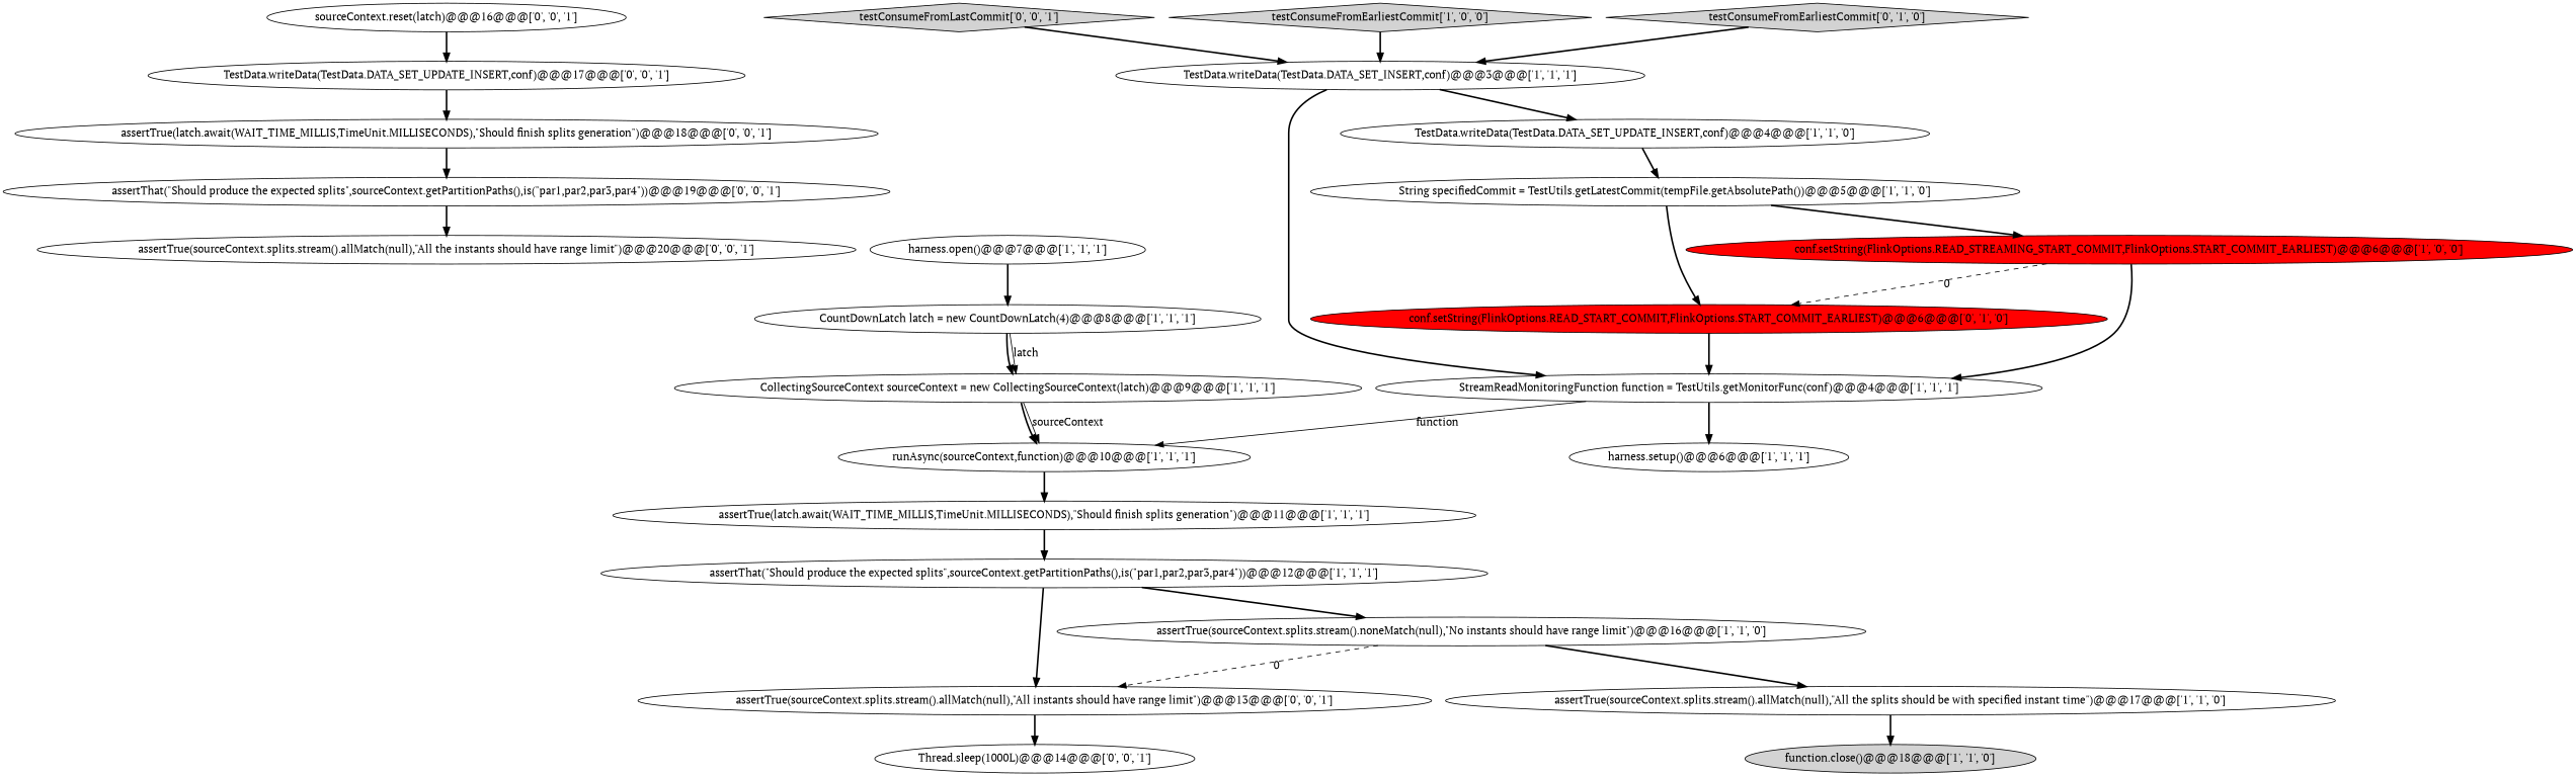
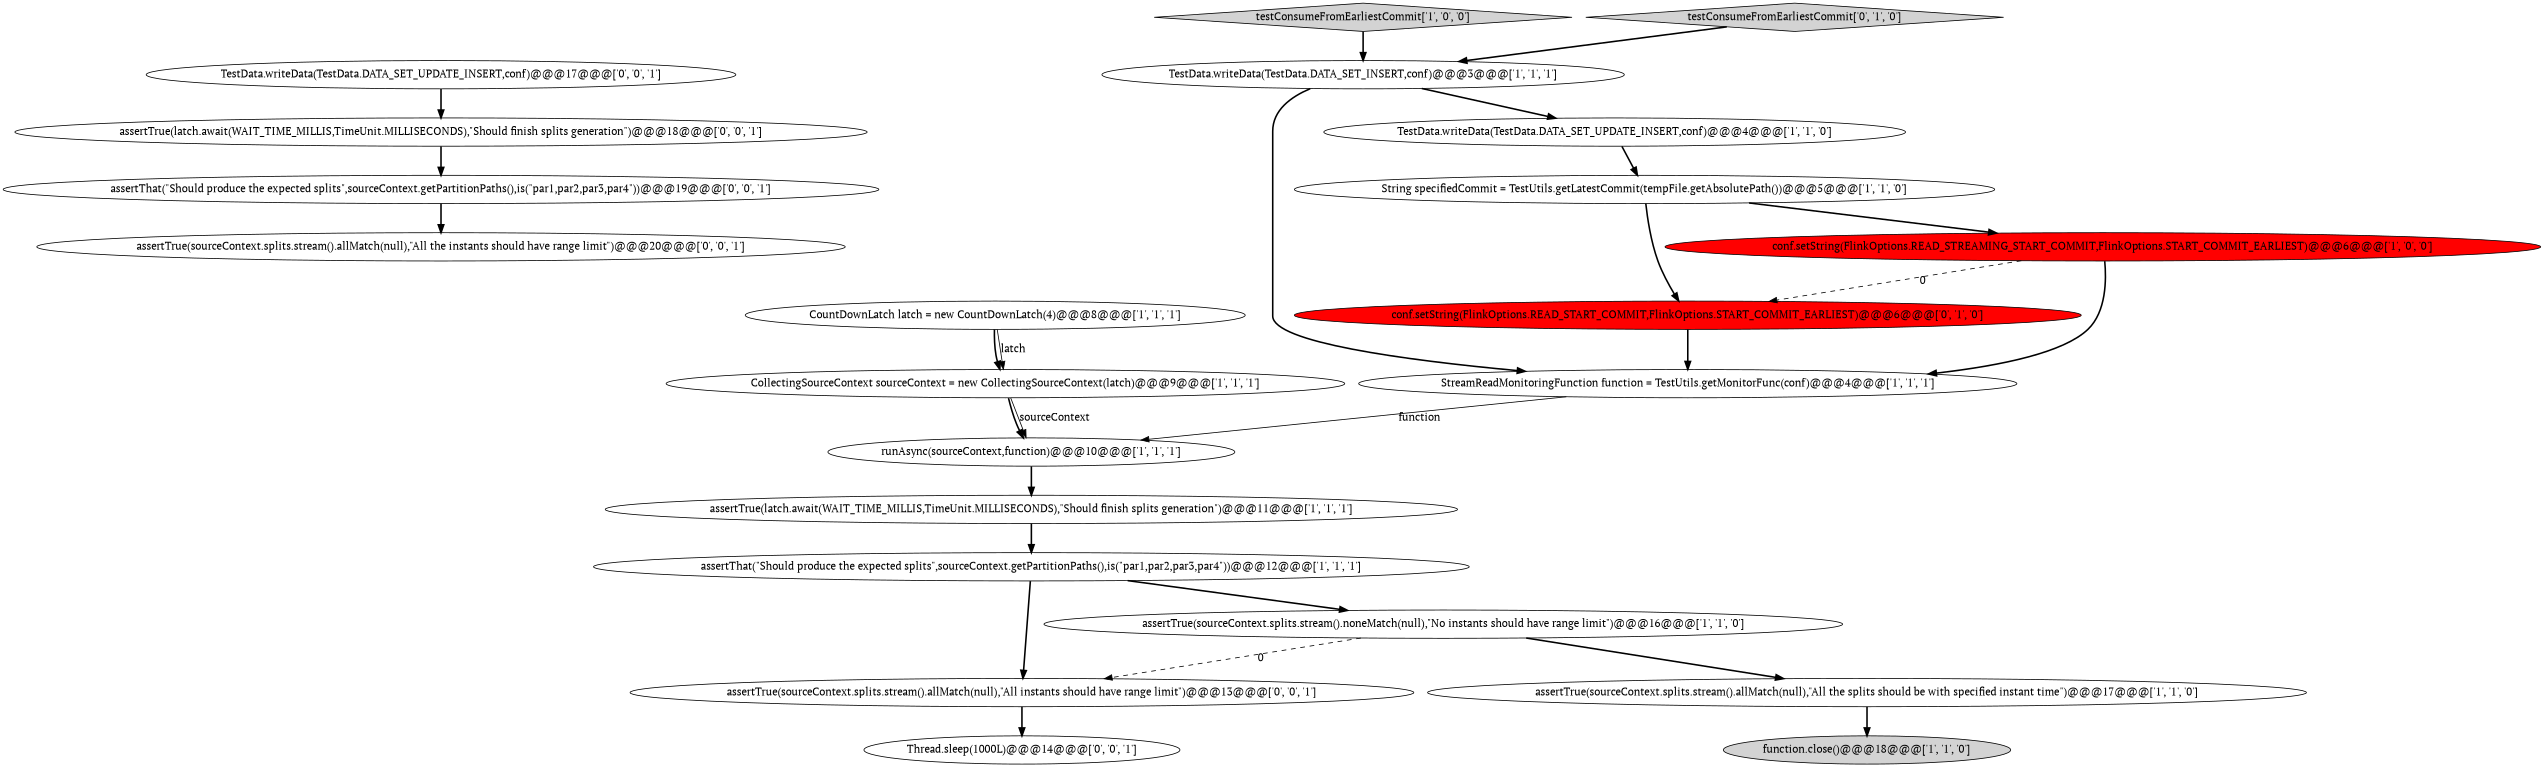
  digraph {
    fontname="PT Serif"
    node [fillcolor=white fontname="PT Serif" shape=ellipse style=filled]
    edge [fontname="PT Serif" style=bold]
    n1 [label="TestData.writeData(TestData.DATA_SET_UPDATE_INSERT,conf)@@@17@@@['0', '0', '1']"]
    n2 [label="assertTrue(latch.await(WAIT_TIME_MILLIS,TimeUnit.MILLISECONDS),\"Should finish splits generation\")@@@18@@@['0', '0', '1']"]
    n3 [label="assertThat(\"Should produce the expected splits\",sourceContext.getPartitionPaths(),is(\"par1,par2,par3,par4\"))@@@19@@@['0', '0', '1']"]
-   n4 [label="harness.open()@@@7@@@['1', '1', '1']"]
    n5 [label="CountDownLatch latch = new CountDownLatch(4)@@@8@@@['1', '1', '1']"]
    n6 [label="CollectingSourceContext sourceContext = new CollectingSourceContext(latch)@@@9@@@['1', '1', '1']"]
    n7 [label="String specifiedCommit = TestUtils.getLatestCommit(tempFile.getAbsolutePath())@@@5@@@['1', '1', '0']"]
    n8 [fillcolor=red label="conf.setString(FlinkOptions.READ_STREAMING_START_COMMIT,FlinkOptions.START_COMMIT_EARLIEST)@@@6@@@['1', '0', '0']"]
    n9 [fillcolor=red label="conf.setString(FlinkOptions.READ_START_COMMIT,FlinkOptions.START_COMMIT_EARLIEST)@@@6@@@['0', '1', '0']"]
    n10 [label="StreamReadMonitoringFunction function = TestUtils.getMonitorFunc(conf)@@@4@@@['1', '1', '1']"]
    n11 [label="runAsync(sourceContext,function)@@@10@@@['1', '1', '1']"]
-   n12 [label="harness.setup()@@@6@@@['1', '1', '1']"]
    n13 [label="assertTrue(sourceContext.splits.stream().allMatch(null),\"All instants should have range limit\")@@@13@@@['0', '0', '1']"]
    n14 [label="Thread.sleep(1000L)@@@14@@@['0', '0', '1']"]
    n15 [label="assertTrue(latch.await(WAIT_TIME_MILLIS,TimeUnit.MILLISECONDS),\"Should finish splits generation\")@@@11@@@['1', '1', '1']"]
    n16 [label="assertTrue(sourceContext.splits.stream().allMatch(null),\"All the splits should be with specified instant time\")@@@17@@@['1', '1', '0']"]
    n17 [fillcolor=lightgray label="function.close()@@@18@@@['1', '1', '0']"]
-   n18 [fillcolor=lightgray label="testConsumeFromLastCommit['0', '0', '1']" shape=diamond]
    n19 [label="TestData.writeData(TestData.DATA_SET_INSERT,conf)@@@3@@@['1', '1', '1']"]
    n20 [label="TestData.writeData(TestData.DATA_SET_UPDATE_INSERT,conf)@@@4@@@['1', '1', '0']"]
    n21 [label="assertThat(\"Should produce the expected splits\",sourceContext.getPartitionPaths(),is(\"par1,par2,par3,par4\"))@@@12@@@['1', '1', '1']"]
    n22 [label="assertTrue(sourceContext.splits.stream().noneMatch(null),\"No instants should have range limit\")@@@16@@@['1', '1', '0']"]
-   n23 [label="sourceContext.reset(latch)@@@16@@@['0', '0', '1']"]
    n24 [fillcolor=lightgray label="testConsumeFromEarliestCommit['1', '0', '0']" shape=diamond]
    n25 [label="assertTrue(sourceContext.splits.stream().allMatch(null),\"All the instants should have range limit\")@@@20@@@['0', '0', '1']"]
    n26 [fillcolor=lightgray label="testConsumeFromEarliestCommit['0', '1', '0']" shape=diamond]
    n1 -> n2
    n2 -> n3
    n3 -> n25
-   n4 -> n5
    n5 -> n6 [label=latch style=solid]
    n5 -> n6
    n6 -> n11
    n6 -> n11 [label=sourceContext style=solid]
    n7 -> n8
    n7 -> n9
    n8 -> n9 [label=0 style=dashed]
    n8 -> n10
    n9 -> n10
    n10 -> n11 [label=function style=solid]
-   n10 -> n12
    n11 -> n15
    n13 -> n14
    n15 -> n21
    n16 -> n17
-   n18 -> n19
    n19 -> n10
    n19 -> n20
    n20 -> n7
    n21 -> n13
    n21 -> n22
    n22 -> n13 [label=0 style=dashed]
    n22 -> n16
-   n23 -> n1
    n24 -> n19
    n26 -> n19
  }
